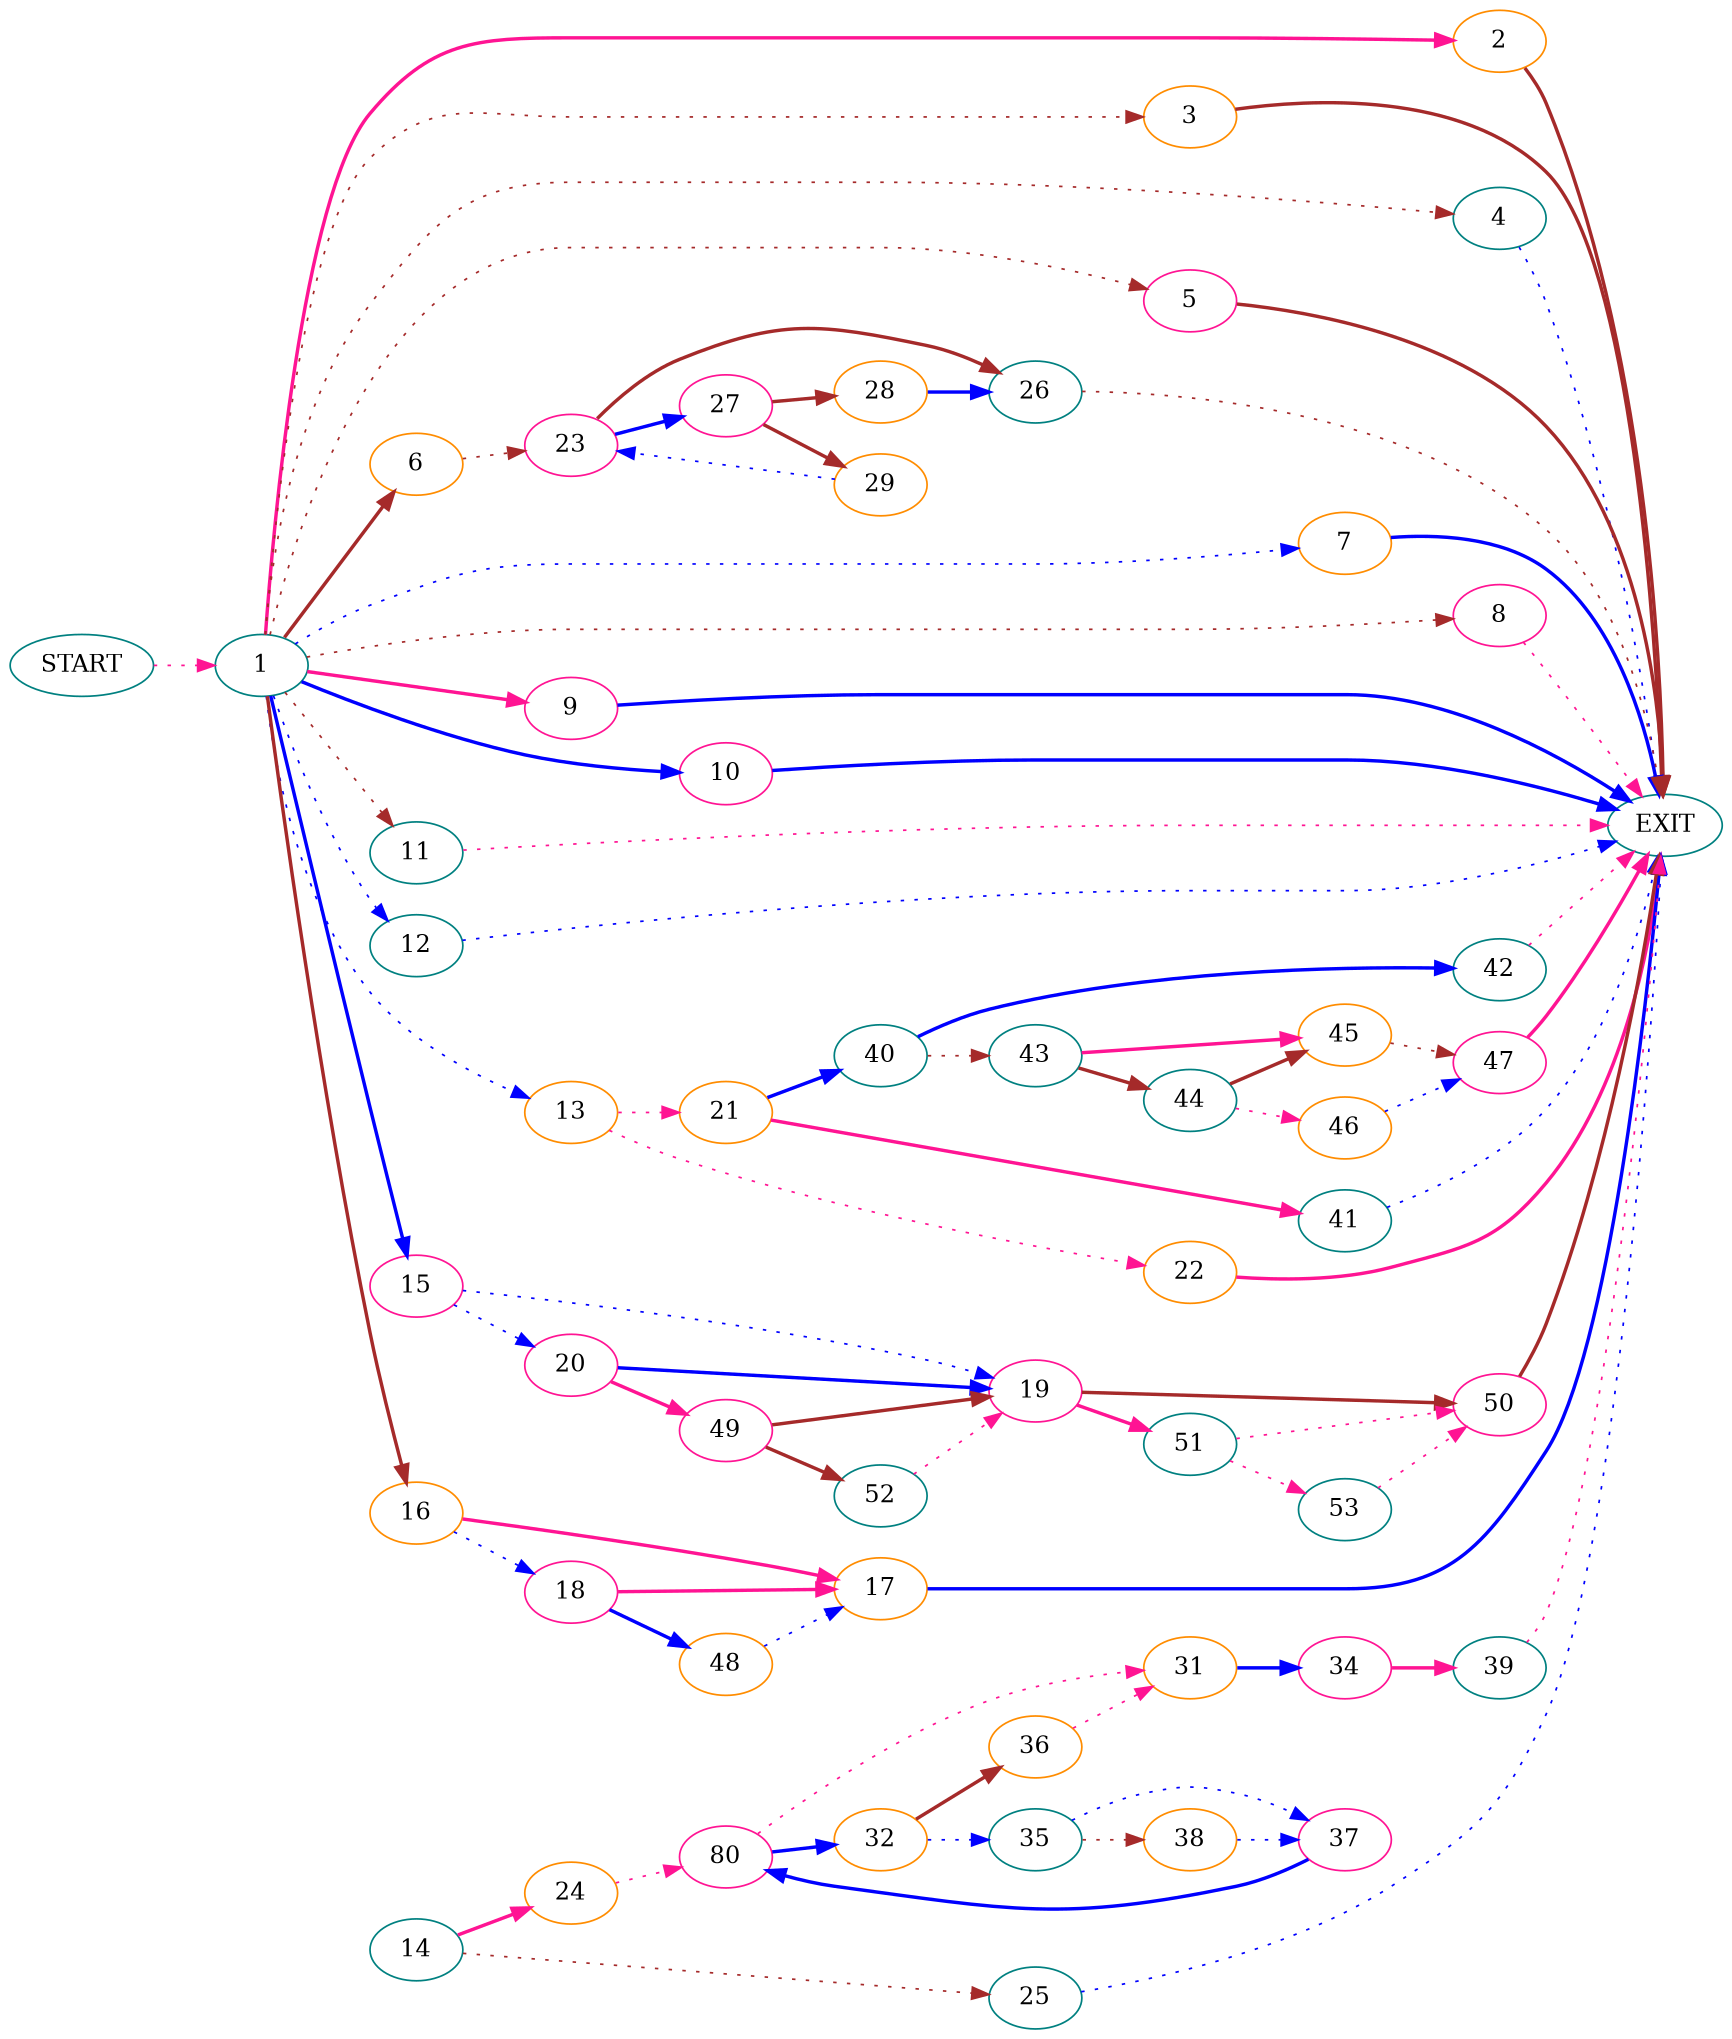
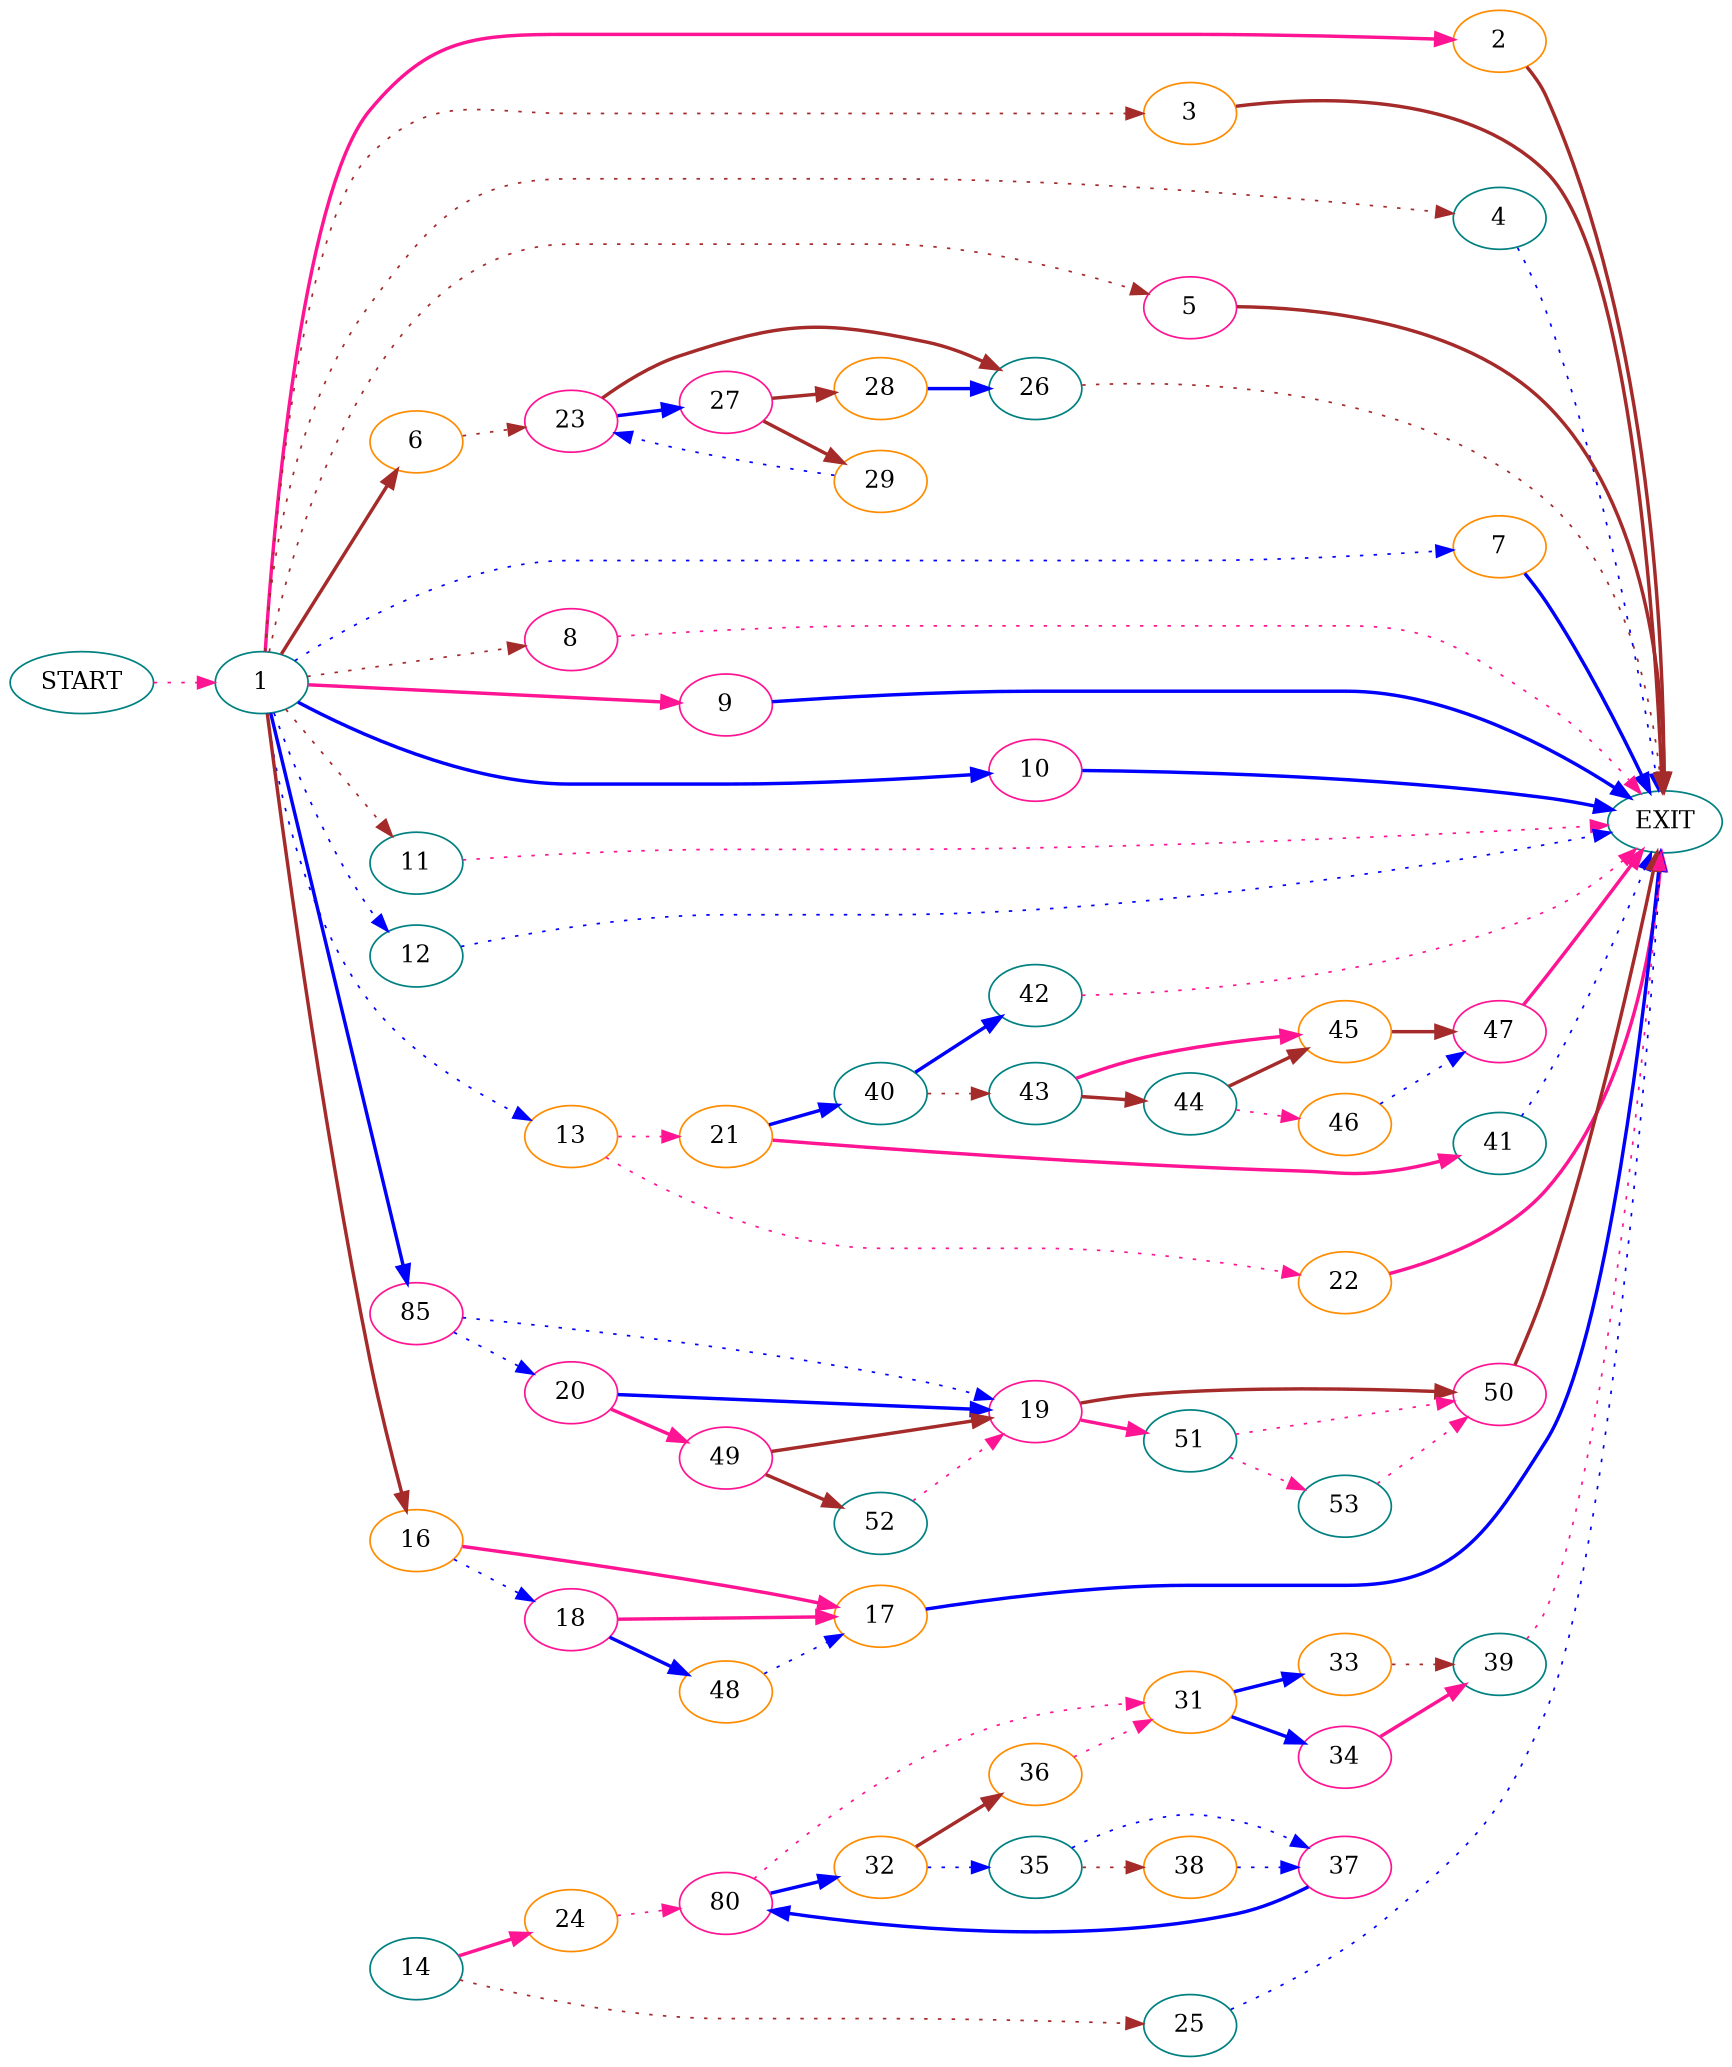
  digraph {
    rankdir=LR
    node [color=darkorange]
    edge [color=blue style=dotted]
    n1 [color=teal label=START]
    1 [color=teal]
    2
    3
    4 [color=teal]
    5 [color=deeppink]
    6
    7
    8 [color=deeppink]
    9 [color=deeppink]
    10 [color=deeppink]
    11 [color=teal]
    12 [color=teal]
    13
-   15 [color=deeppink]
+   15 [color=deeppink label=85]
    16
    n17 [color=teal label=EXIT]
    23 [color=deeppink]
    21
    22
    14 [color=teal]
    24
    25 [color=teal]
    19 [color=deeppink]
    20 [color=deeppink]
    17
    18 [color=deeppink]
    26 [color=teal]
    27 [color=deeppink]
    40 [color=teal]
    41 [color=teal]
    n32 [color=deeppink label=80]
    50 [color=deeppink]
    51 [color=teal]
    49 [color=deeppink]
    48
    53 [color=teal]
    52 [color=teal]
    42 [color=teal]
    43 [color=teal]
    28
    29
    31
    32
+   33
    34 [color=deeppink]
    35 [color=teal]
    36
    39 [color=teal]
    37 [color=deeppink]
    38
    44 [color=teal]
    45
    46
    47 [color=deeppink]
    n1 -> 1 [color=deeppink]
    1 -> 2 [color=deeppink style=bold]
    1 -> 3 [color=brown]
    1 -> 4 [color=brown]
    1 -> 5 [color=brown]
    1 -> 6 [color=brown style=bold]
    1 -> 7
    1 -> 8 [color=brown]
    1 -> 9 [color=deeppink style=bold]
    1 -> 10 [style=bold]
    1 -> 11 [color=brown]
    1 -> 12
    1 -> 13
    1 -> 15 [style=bold]
    1 -> 16 [color=brown style=bold]
    2 -> n17 [color=brown style=bold]
    3 -> n17 [color=brown style=bold]
    4 -> n17
    5 -> n17 [color=brown style=bold]
    6 -> 23 [color=brown]
    7 -> n17 [style=bold]
    8 -> n17 [color=deeppink]
    9 -> n17 [style=bold]
    10 -> n17 [style=bold]
    11 -> n17 [color=deeppink]
    12 -> n17
    13 -> 21 [color=deeppink]
    13 -> 22 [color=deeppink]
    15 -> 19
    15 -> 20
    16 -> 17 [color=deeppink style=bold]
    16 -> 18
    23 -> 26 [color=brown style=bold]
    23 -> 27 [style=bold]
    21 -> 40 [style=bold]
    21 -> 41 [color=deeppink style=bold]
    22 -> n17 [color=deeppink style=bold]
    14 -> 24 [color=deeppink style=bold]
    14 -> 25 [color=brown]
    24 -> n32 [color=deeppink]
    25 -> n17
    19 -> 50 [color=brown style=bold]
    19 -> 51 [color=deeppink style=bold]
    20 -> 19 [style=bold]
    20 -> 49 [color=deeppink style=bold]
    17 -> n17 [style=bold]
    18 -> 17 [color=deeppink style=bold]
    18 -> 48 [style=bold]
    26 -> n17 [color=brown]
    27 -> 28 [color=brown style=bold]
    27 -> 29 [color=brown style=bold]
    40 -> 42 [style=bold]
    40 -> 43 [color=brown]
    41 -> n17
    n32 -> 31 [color=deeppink]
    n32 -> 32 [style=bold]
    50 -> n17 [color=brown style=bold]
    51 -> 50 [color=deeppink]
    51 -> 53 [color=deeppink]
    49 -> 19 [color=brown style=bold]
    49 -> 52 [color=brown style=bold]
    48 -> 17
    53 -> 50 [color=deeppink]
    52 -> 19 [color=deeppink]
    42 -> n17 [color=deeppink]
    43 -> 44 [color=brown style=bold]
    43 -> 45 [color=deeppink style=bold]
    28 -> 26 [style=bold]
    29 -> 23
+   31 -> 33 [style=bold]
    31 -> 34 [style=bold]
    32 -> 35
    32 -> 36 [color=brown style=bold]
+   33 -> 39 [color=brown]
    34 -> 39 [color=deeppink style=bold]
    35 -> 37
    35 -> 38 [color=brown]
    36 -> 31 [color=deeppink]
    39 -> n17 [color=deeppink]
    37 -> n32 [style=bold]
    38 -> 37
    44 -> 45 [color=brown style=bold]
    44 -> 46 [color=deeppink]
-   45 -> 47 [color=brown]
+   45 -> 47 [color=brown style=bold]
    46 -> 47
    47 -> n17 [color=deeppink style=bold]
  }
